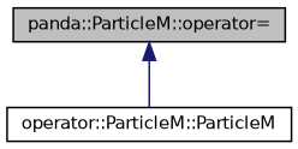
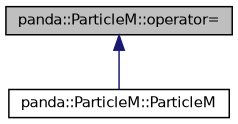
  digraph {
    rankdir=TB
    node [color=black fontname=Helvetica fontsize=10 shape=record style=filled]
    n1 [fillcolor=grey75 fontcolor=black height=0.2 label="panda::ParticleM::operator=" width=0.4]
-   n2 [fillcolor=white height=0.2 label="operator::ParticleM::ParticleM" width=0.4]
+   n2 [fillcolor=white height=0.2 label="panda::ParticleM::ParticleM" width=0.4]
    n1 -> n2 [color=midnightblue dir=back fontname=Helvetica fontsize=10 labelfontname=Helvetica labelfontsize=10 style=solid]
  }
